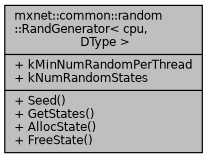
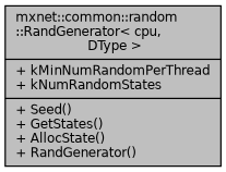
  digraph {
-   n1 [color=black fillcolor=grey75 fontcolor=black fontname=Helvetica fontsize=10 height=0.2 label="{mxnet::common::random\l::RandGenerator\< cpu,\l DType \>\n|+ kMinNumRandomPerThread\l+ kNumRandomStates\l|+ Seed()\l+ GetStates()\l+ AllocState()\l+ FreeState()\l}" shape=record style=filled width=0.4]
+   n1 [color=black fillcolor=grey75 fontcolor=black fontname=Helvetica fontsize=10 height=0.2 label="{mxnet::common::random\l::RandGenerator\< cpu,\l DType \>\n|+ kMinNumRandomPerThread\l+ kNumRandomStates\l|+ Seed()\l+ GetStates()\l+ AllocState()\l+ RandGenerator()\l}" shape=record style=filled width=0.4]
  }
